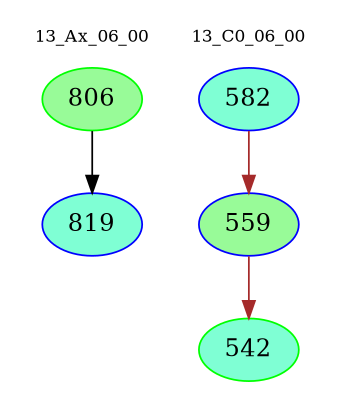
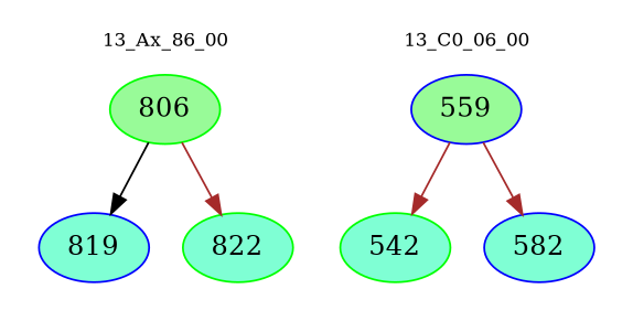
  digraph {
    node [color=green fillcolor=aquamarine style=filled]
    edge [color=brown]
    n1 [fillcolor=palegreen label=806]
    n2 [color=blue label=819]
+   n3 [label=822]
    n4 [color=blue fillcolor=palegreen label=559]
    n5 [label=542]
    n6 [color=blue label=582]
    subgraph cluster_1 {
      color=white
      fontsize=10
-     label="13_Ax_06_00"
+     label="13_Ax_86_00"
      n1
      n2
+     n3
    }
    subgraph cluster_2 {
      color=white
      fontsize=10
      label="13_C0_06_00"
      n4
      n5
      n6
    }
    n1 -> n2 [color=black]
+   n1 -> n3
    n4 -> n5
-   n6 -> n4
+   n4 -> n6
  }
